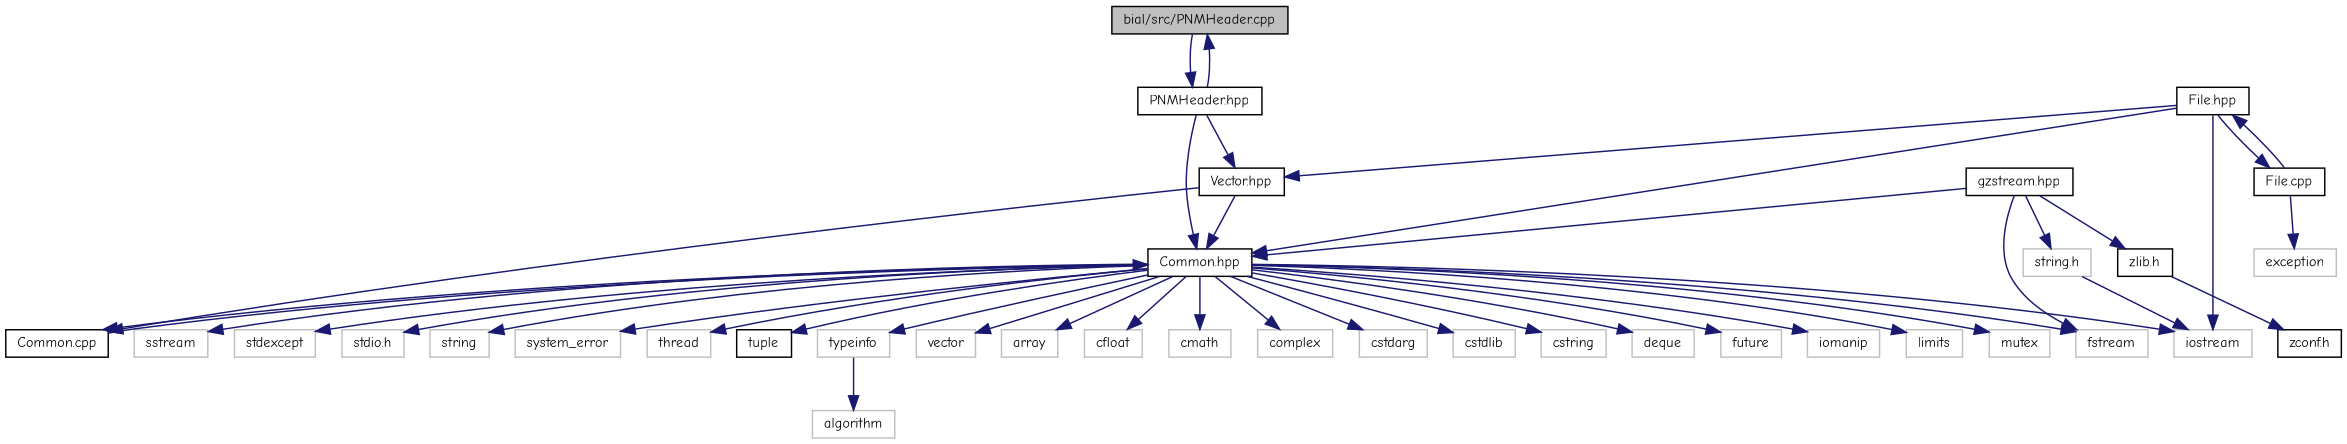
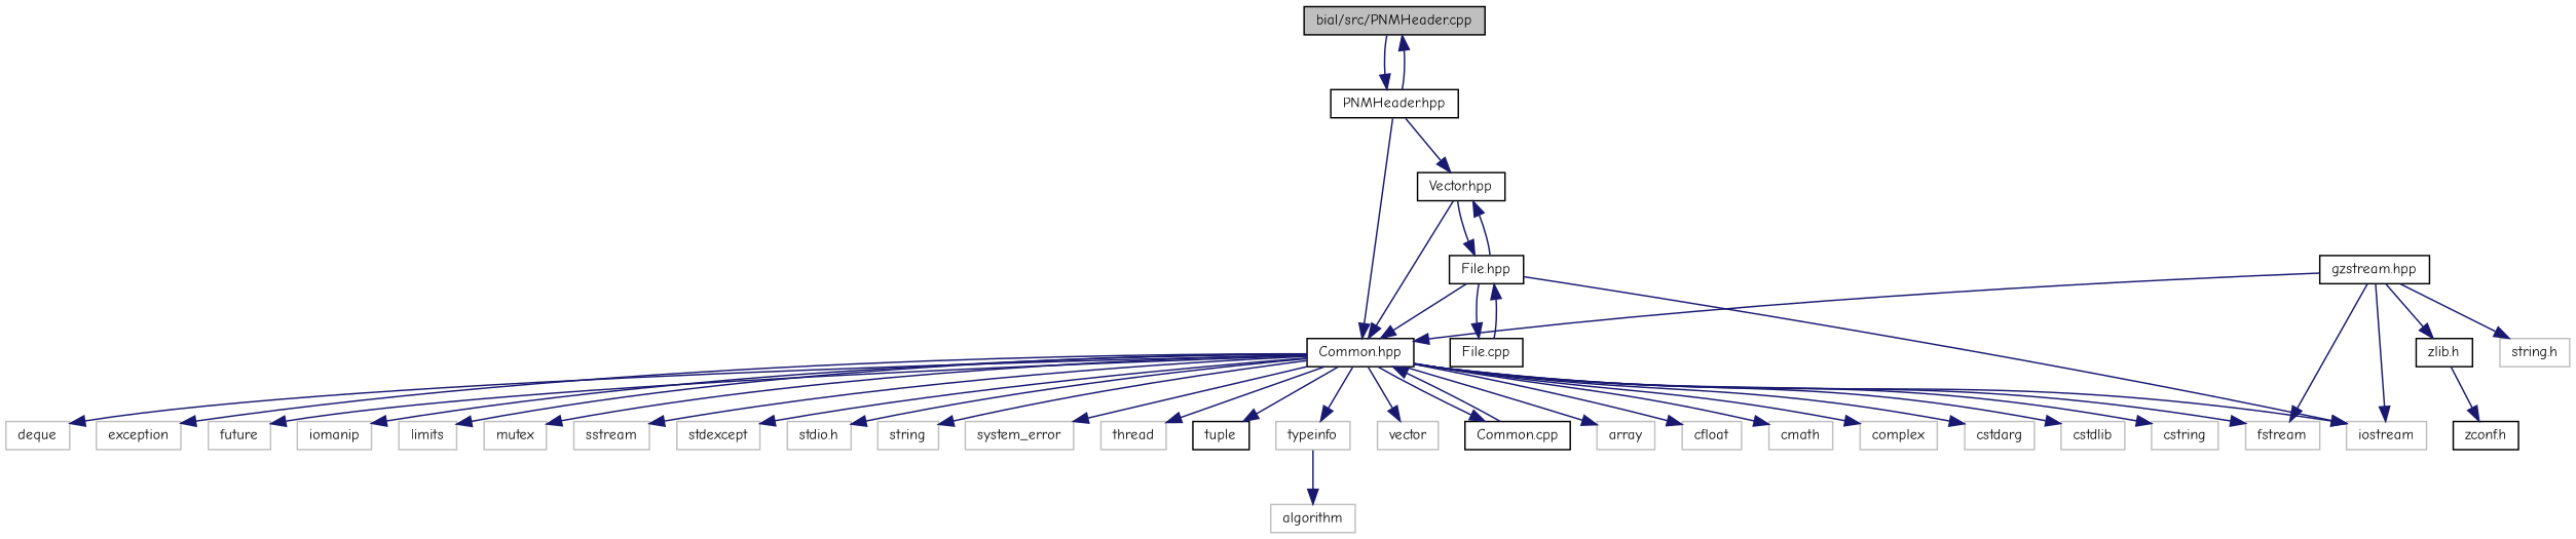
  digraph {
    fontname="Comic Neue"
    node [color=grey75 fillcolor=white fontname="Comic Neue" fontsize=10 shape=record style=filled]
    edge [color=midnightblue fontname="Comic Neue" fontsize=10 labelfontname=Helvetica labelfontsize=10 style=solid]
    n1 [color=black fillcolor=grey75 fontcolor=black height=0.2 label="bial/src/PNMHeader.cpp" width=0.4]
    n2 [color=black height=0.2 label="PNMHeader.hpp" width=0.4]
    n3 [color=black height=0.2 label="Common.hpp" width=0.4]
    n4 [color=black height=0.2 label="Vector.hpp" width=0.4]
    n5 [height=0.2 label=array width=0.4]
    n6 [height=0.2 label=cfloat width=0.4]
    n7 [height=0.2 label=cmath width=0.4]
    n8 [height=0.2 label=complex width=0.4]
    n9 [height=0.2 label=cstdarg width=0.4]
    n10 [height=0.2 label=cstdlib width=0.4]
    n11 [height=0.2 label=cstring width=0.4]
    n12 [height=0.2 label=deque width=0.4]
    n13 [height=0.2 label=exception width=0.4]
    n14 [height=0.2 label=fstream width=0.4]
    n15 [height=0.2 label=future width=0.4]
    n16 [height=0.2 label=iomanip width=0.4]
    n17 [height=0.2 label=iostream width=0.4]
    n18 [height=0.2 label=limits width=0.4]
    n19 [height=0.2 label=mutex width=0.4]
    n20 [height=0.2 label=sstream width=0.4]
    n21 [height=0.2 label=stdexcept width=0.4]
    n22 [height=0.2 label="stdio.h" width=0.4]
    n23 [height=0.2 label=string width=0.4]
    n24 [height=0.2 label=system_error width=0.4]
    n25 [height=0.2 label=thread width=0.4]
    n26 [color=black height=0.2 label=tuple width=0.4]
    n27 [height=0.2 label=typeinfo width=0.4]
    n28 [height=0.2 label=vector width=0.4]
    n29 [color=black height=0.2 label="Common.cpp" width=0.4]
    n30 [color=black height=0.2 label="File.hpp" width=0.4]
    n31 [height=0.2 label=algorithm width=0.4]
    n32 [color=black height=0.2 label="File.cpp" width=0.4]
    n33 [color=black height=0.2 label="gzstream.hpp" width=0.4]
    n34 [color=black height=0.2 label="zlib.h" width=0.4]
    n35 [height=0.2 label="string.h" width=0.4]
    n36 [color=black height=0.2 label="zconf.h" width=0.4]
    n1 -> n2
    n2 -> n1
    n2 -> n3
    n2 -> n4
    n3 -> n5
    n3 -> n6
    n3 -> n7
    n3 -> n8
    n3 -> n9
    n3 -> n10
    n3 -> n11
    n3 -> n12
-   n32 -> n13
+   n3 -> n13
    n3 -> n14
    n3 -> n15
    n3 -> n16
    n3 -> n17
    n3 -> n18
    n3 -> n19
    n3 -> n20
    n3 -> n21
    n3 -> n22
    n3 -> n23
    n3 -> n24
    n3 -> n25
    n3 -> n26
    n3 -> n27
    n3 -> n28
    n3 -> n29
    n4 -> n3
-   n4 -> n29
+   n4 -> n30
    n27 -> n31
    n29 -> n3
    n30 -> n3
    n30 -> n4
    n30 -> n17
    n30 -> n32
    n32 -> n30
    n33 -> n3
    n33 -> n14
-   n35 -> n17
+   n33 -> n17
    n33 -> n34
    n33 -> n35
    n34 -> n36
  }
